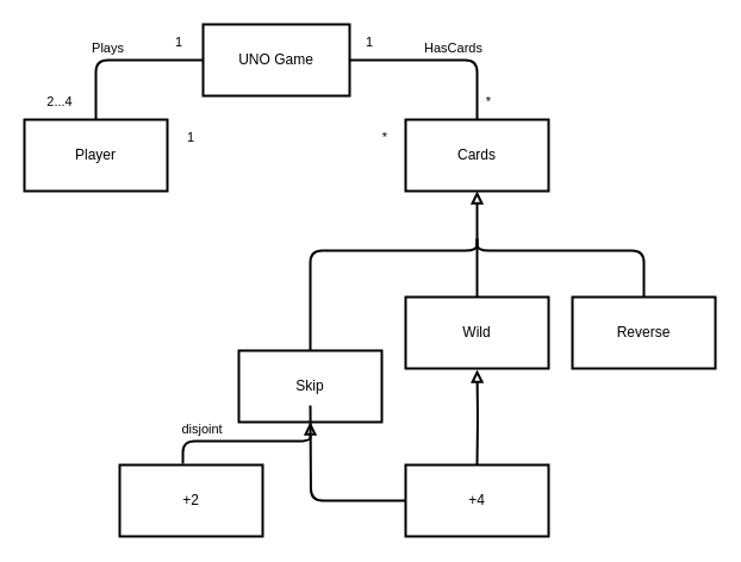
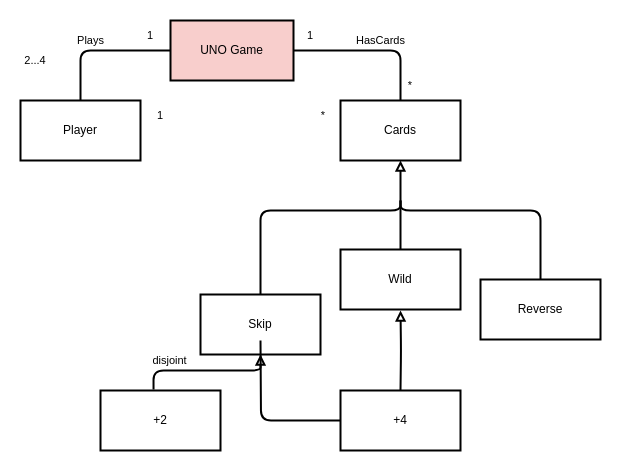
  <mxCell id="0" />
  <mxCell id="1" parent="0" />
- <mxCell id="2" value="UNO Game" style="rounded=0;whiteSpace=wrap;html=1;strokeWidth=2;" parent="1" vertex="1"><mxGeometry x="170" y="20" width="123" height="60" as="geometry" /></mxCell>
+ <mxCell id="2" value="UNO Game" style="rounded=0;whiteSpace=wrap;html=1;strokeWidth=2;fillColor=#f8cecc;" parent="1" vertex="1"><mxGeometry x="170" y="20" width="123" height="60" as="geometry" /></mxCell>
  <mxCell id="3" value="Cards" style="rounded=0;whiteSpace=wrap;html=1;strokeWidth=2;" parent="1" vertex="1"><mxGeometry x="340" y="100" width="120" height="60" as="geometry" /></mxCell>
  <mxCell id="4" value="Skip" style="rounded=0;whiteSpace=wrap;html=1;strokeWidth=2;" parent="1" vertex="1"><mxGeometry x="200" y="294" width="120" height="60" as="geometry" /></mxCell>
  <mxCell id="5" value="Wild" style="rounded=0;whiteSpace=wrap;html=1;strokeWidth=2;" parent="1" vertex="1"><mxGeometry x="340" y="249" width="120" height="60" as="geometry" /></mxCell>
- <mxCell id="6" value="Reverse" style="rounded=0;whiteSpace=wrap;html=1;strokeWidth=2;" parent="1" vertex="1"><mxGeometry x="480" y="249" width="120" height="60" as="geometry" /></mxCell>
+ <mxCell id="6" value="Reverse" style="rounded=0;whiteSpace=wrap;html=1;strokeWidth=2;" parent="1" vertex="1"><mxGeometry x="480" y="279" width="120" height="60" as="geometry" /></mxCell>
  <mxCell id="7" value="+2" style="rounded=0;whiteSpace=wrap;html=1;strokeWidth=2;" parent="1" vertex="1"><mxGeometry x="100" y="390" width="120" height="60" as="geometry" /></mxCell>
  <mxCell id="8" value="+4" style="rounded=0;whiteSpace=wrap;html=1;strokeWidth=2;" parent="1" vertex="1"><mxGeometry x="340" y="390" width="120" height="60" as="geometry" /></mxCell>
  <mxCell id="9" value="Player" style="rounded=0;whiteSpace=wrap;html=1;strokeWidth=2;" parent="1" vertex="1"><mxGeometry x="20" y="100" width="120" height="60" as="geometry" /></mxCell>
  <mxCell id="10" value="Plays" style="exitX=0;exitY=0.5;exitDx=0;exitDy=0;entryX=0.5;entryY=0;entryDx=0;entryDy=0;endArrow=none;endFill=0;strokeWidth=2;rounded=1;edgeStyle=orthogonalEdgeStyle;jumpStyle=none;fontSize=11;labelBackgroundColor=none;html=1;targetPerimeterSpacing=0;endSize=6;" parent="1" source="2" target="9" edge="1"><mxGeometry x="0.143" y="-10" width="100" relative="1" as="geometry"><mxPoint x="180" y="130" as="sourcePoint" /><mxPoint x="280" y="130" as="targetPoint" /><mxPoint as="offset" /></mxGeometry></mxCell>
- <mxCell id="11" value="2...4" style="text;html=1;strokeColor=none;fillColor=none;align=center;verticalAlign=middle;whiteSpace=wrap;rounded=0;fontSize=11;" parent="1" vertex="1"><mxGeometry x="20" y="70" width="60" height="30" as="geometry" /></mxCell>
+ <mxCell id="11" value="2...4" style="text;html=1;strokeColor=none;fillColor=none;align=center;verticalAlign=middle;whiteSpace=wrap;rounded=0;fontSize=11;" parent="1" vertex="1"><mxGeometry x="5" y="45" width="60" height="30" as="geometry" /></mxCell>
  <mxCell id="12" value="1" style="text;html=1;strokeColor=none;fillColor=none;align=center;verticalAlign=middle;whiteSpace=wrap;rounded=0;fontSize=11;" parent="1" vertex="1"><mxGeometry x="120" y="20" width="60" height="30" as="geometry" /></mxCell>
  <mxCell id="13" value="1" style="text;html=1;strokeColor=none;fillColor=none;align=center;verticalAlign=middle;whiteSpace=wrap;rounded=0;labelBackgroundColor=none;fontSize=11;" parent="1" vertex="1"><mxGeometry x="130" y="100" width="60" height="30" as="geometry" /></mxCell>
  <mxCell id="14" value="*" style="text;html=1;strokeColor=none;fillColor=none;align=center;verticalAlign=middle;whiteSpace=wrap;rounded=0;labelBackgroundColor=none;fontSize=11;" parent="1" vertex="1"><mxGeometry x="293" y="100" width="60" height="30" as="geometry" /></mxCell>
  <mxCell id="15" value="HasCards" style="html=1;rounded=1;labelBackgroundColor=none;fontSize=11;endArrow=none;endFill=0;targetPerimeterSpacing=0;strokeWidth=2;edgeStyle=orthogonalEdgeStyle;jumpStyle=none;entryX=0.5;entryY=0;entryDx=0;entryDy=0;exitX=1;exitY=0.5;exitDx=0;exitDy=0;" parent="1" source="2" target="3" edge="1"><mxGeometry x="0.108" y="10" width="100" relative="1" as="geometry"><mxPoint x="230" y="130" as="sourcePoint" /><mxPoint x="330" y="130" as="targetPoint" /><mxPoint as="offset" /></mxGeometry></mxCell>
  <mxCell id="16" value="1" style="text;html=1;strokeColor=none;fillColor=none;align=center;verticalAlign=middle;whiteSpace=wrap;rounded=0;fontSize=11;" parent="1" vertex="1"><mxGeometry x="280" y="20" width="60" height="30" as="geometry" /></mxCell>
  <mxCell id="17" value="*" style="text;html=1;strokeColor=none;fillColor=none;align=center;verticalAlign=middle;whiteSpace=wrap;rounded=0;labelBackgroundColor=none;fontSize=11;" parent="1" vertex="1"><mxGeometry x="380" y="70" width="60" height="30" as="geometry" /></mxCell>
  <mxCell id="18" value="" style="html=1;rounded=1;labelBackgroundColor=none;fontSize=11;endArrow=none;endFill=0;targetPerimeterSpacing=0;strokeWidth=2;edgeStyle=orthogonalEdgeStyle;jumpStyle=none;exitX=0.5;exitY=1;exitDx=0;exitDy=0;entryX=0.5;entryY=0;entryDx=0;entryDy=0;startArrow=block;startFill=0;" parent="1" source="3" target="5" edge="1"><mxGeometry width="100" relative="1" as="geometry"><mxPoint x="350" y="130" as="sourcePoint" /><mxPoint x="450" y="130" as="targetPoint" /></mxGeometry></mxCell>
  <mxCell id="19" value="" style="html=1;rounded=1;labelBackgroundColor=none;fontSize=11;startArrow=none;startFill=0;endArrow=none;endFill=0;targetPerimeterSpacing=0;strokeWidth=2;edgeStyle=orthogonalEdgeStyle;jumpStyle=none;entryX=0.5;entryY=0;entryDx=0;entryDy=0;" parent="1" target="6" edge="1"><mxGeometry width="100" relative="1" as="geometry"><mxPoint x="400" y="200" as="sourcePoint" /><mxPoint x="530" y="170" as="targetPoint" /><Array as="points"><mxPoint x="400" y="210" /><mxPoint x="540" y="210" /></Array></mxGeometry></mxCell>
  <mxCell id="20" value="" style="html=1;rounded=1;labelBackgroundColor=none;fontSize=11;startArrow=none;startFill=0;endArrow=none;endFill=0;targetPerimeterSpacing=0;strokeWidth=2;edgeStyle=orthogonalEdgeStyle;jumpStyle=none;entryX=0.5;entryY=0;entryDx=0;entryDy=0;" parent="1" target="4" edge="1"><mxGeometry width="100" relative="1" as="geometry"><mxPoint x="400" y="200" as="sourcePoint" /><mxPoint x="550" y="248" as="targetPoint" /><Array as="points"><mxPoint x="400" y="210" /><mxPoint x="260" y="210" /></Array></mxGeometry></mxCell>
  <mxCell id="21" value="" style="html=1;rounded=1;labelBackgroundColor=none;fontSize=11;startArrow=block;startFill=0;endArrow=none;endFill=0;targetPerimeterSpacing=0;strokeWidth=2;edgeStyle=orthogonalEdgeStyle;jumpStyle=none;entryX=0.5;entryY=0;entryDx=0;entryDy=0;" parent="1" target="8" edge="1"><mxGeometry width="100" relative="1" as="geometry"><mxPoint x="400" y="310" as="sourcePoint" /><mxPoint x="520" y="170" as="targetPoint" /></mxGeometry></mxCell>
  <mxCell id="22" value="disjoint" style="html=1;rounded=1;labelBackgroundColor=none;fontSize=11;startArrow=block;startFill=0;endArrow=none;endFill=0;targetPerimeterSpacing=0;strokeWidth=2;edgeStyle=orthogonalEdgeStyle;jumpStyle=none;entryX=0.442;entryY=-0.017;entryDx=0;entryDy=0;exitX=0.5;exitY=1;exitDx=0;exitDy=0;entryPerimeter=0;" parent="1" source="4" target="7" edge="1"><mxGeometry x="0.508" y="-10" width="100" relative="1" as="geometry"><mxPoint x="410" y="320" as="sourcePoint" /><mxPoint x="410" y="400" as="targetPoint" /><Array as="points"><mxPoint x="260" y="370" /><mxPoint x="153" y="370" /></Array><mxPoint as="offset" /></mxGeometry></mxCell>
  <mxCell id="23" value="" style="html=1;rounded=1;labelBackgroundColor=none;fontSize=11;startArrow=none;startFill=0;endArrow=none;endFill=0;targetPerimeterSpacing=0;strokeWidth=2;edgeStyle=orthogonalEdgeStyle;jumpStyle=none;exitX=0;exitY=0.5;exitDx=0;exitDy=0;" parent="1" source="8" edge="1"><mxGeometry width="100" relative="1" as="geometry"><mxPoint x="420" y="170" as="sourcePoint" /><mxPoint x="260" y="340" as="targetPoint" /></mxGeometry></mxCell>
